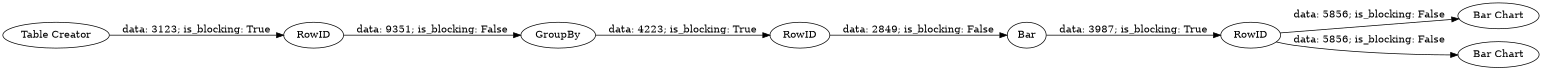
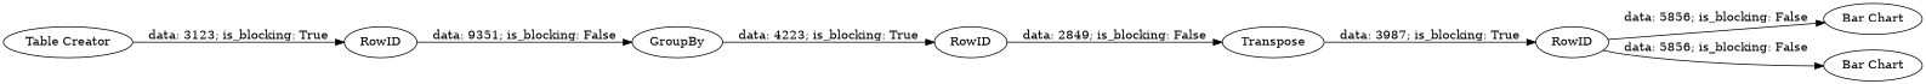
  digraph {
    rankdir=LR
    n1 [label=GroupBy]
    n2 [label=RowID]
    n3 [label="Bar Chart"]
    n4 [label="Table Creator"]
    n5 [label=RowID]
-   n6 [label=Bar]
+   n6 [label=Transpose]
    n7 [label="Bar Chart"]
    n8 [label=RowID]
    n1 -> n2 [label="data: 4223; is_blocking: True"]
    n2 -> n6 [label="data: 2849; is_blocking: False"]
    n4 -> n5 [label="data: 3123; is_blocking: True"]
    n5 -> n1 [label="data: 9351; is_blocking: False"]
    n6 -> n8 [label="data: 3987; is_blocking: True"]
    n8 -> n3 [label="data: 5856; is_blocking: False"]
    n8 -> n7 [label="data: 5856; is_blocking: False"]
  }
